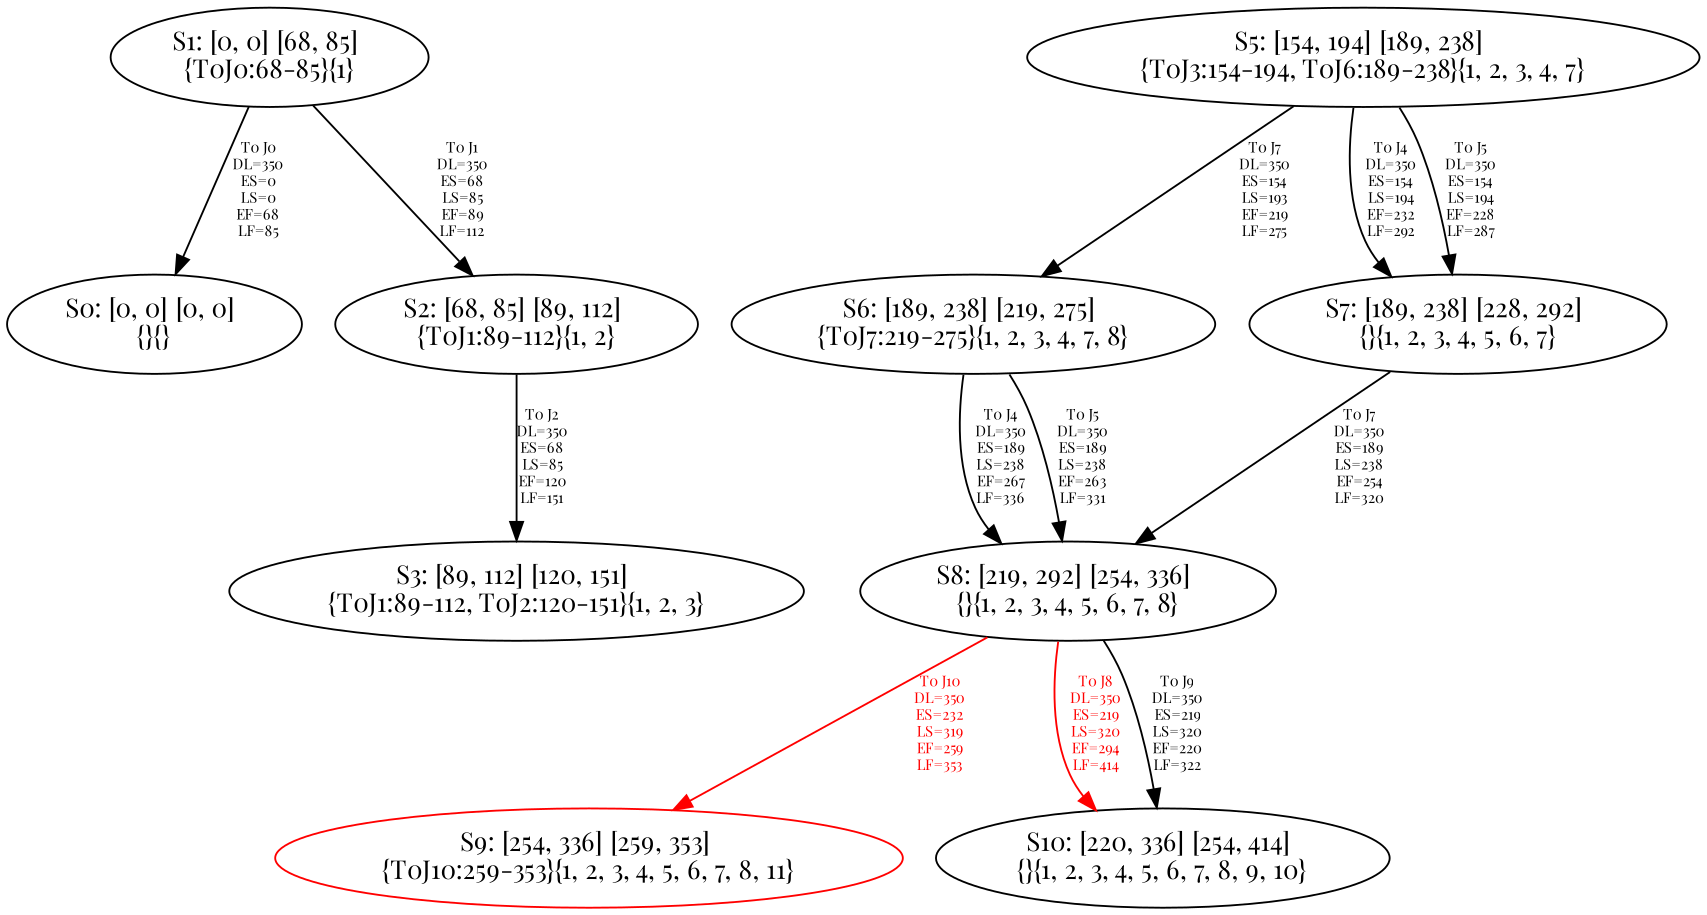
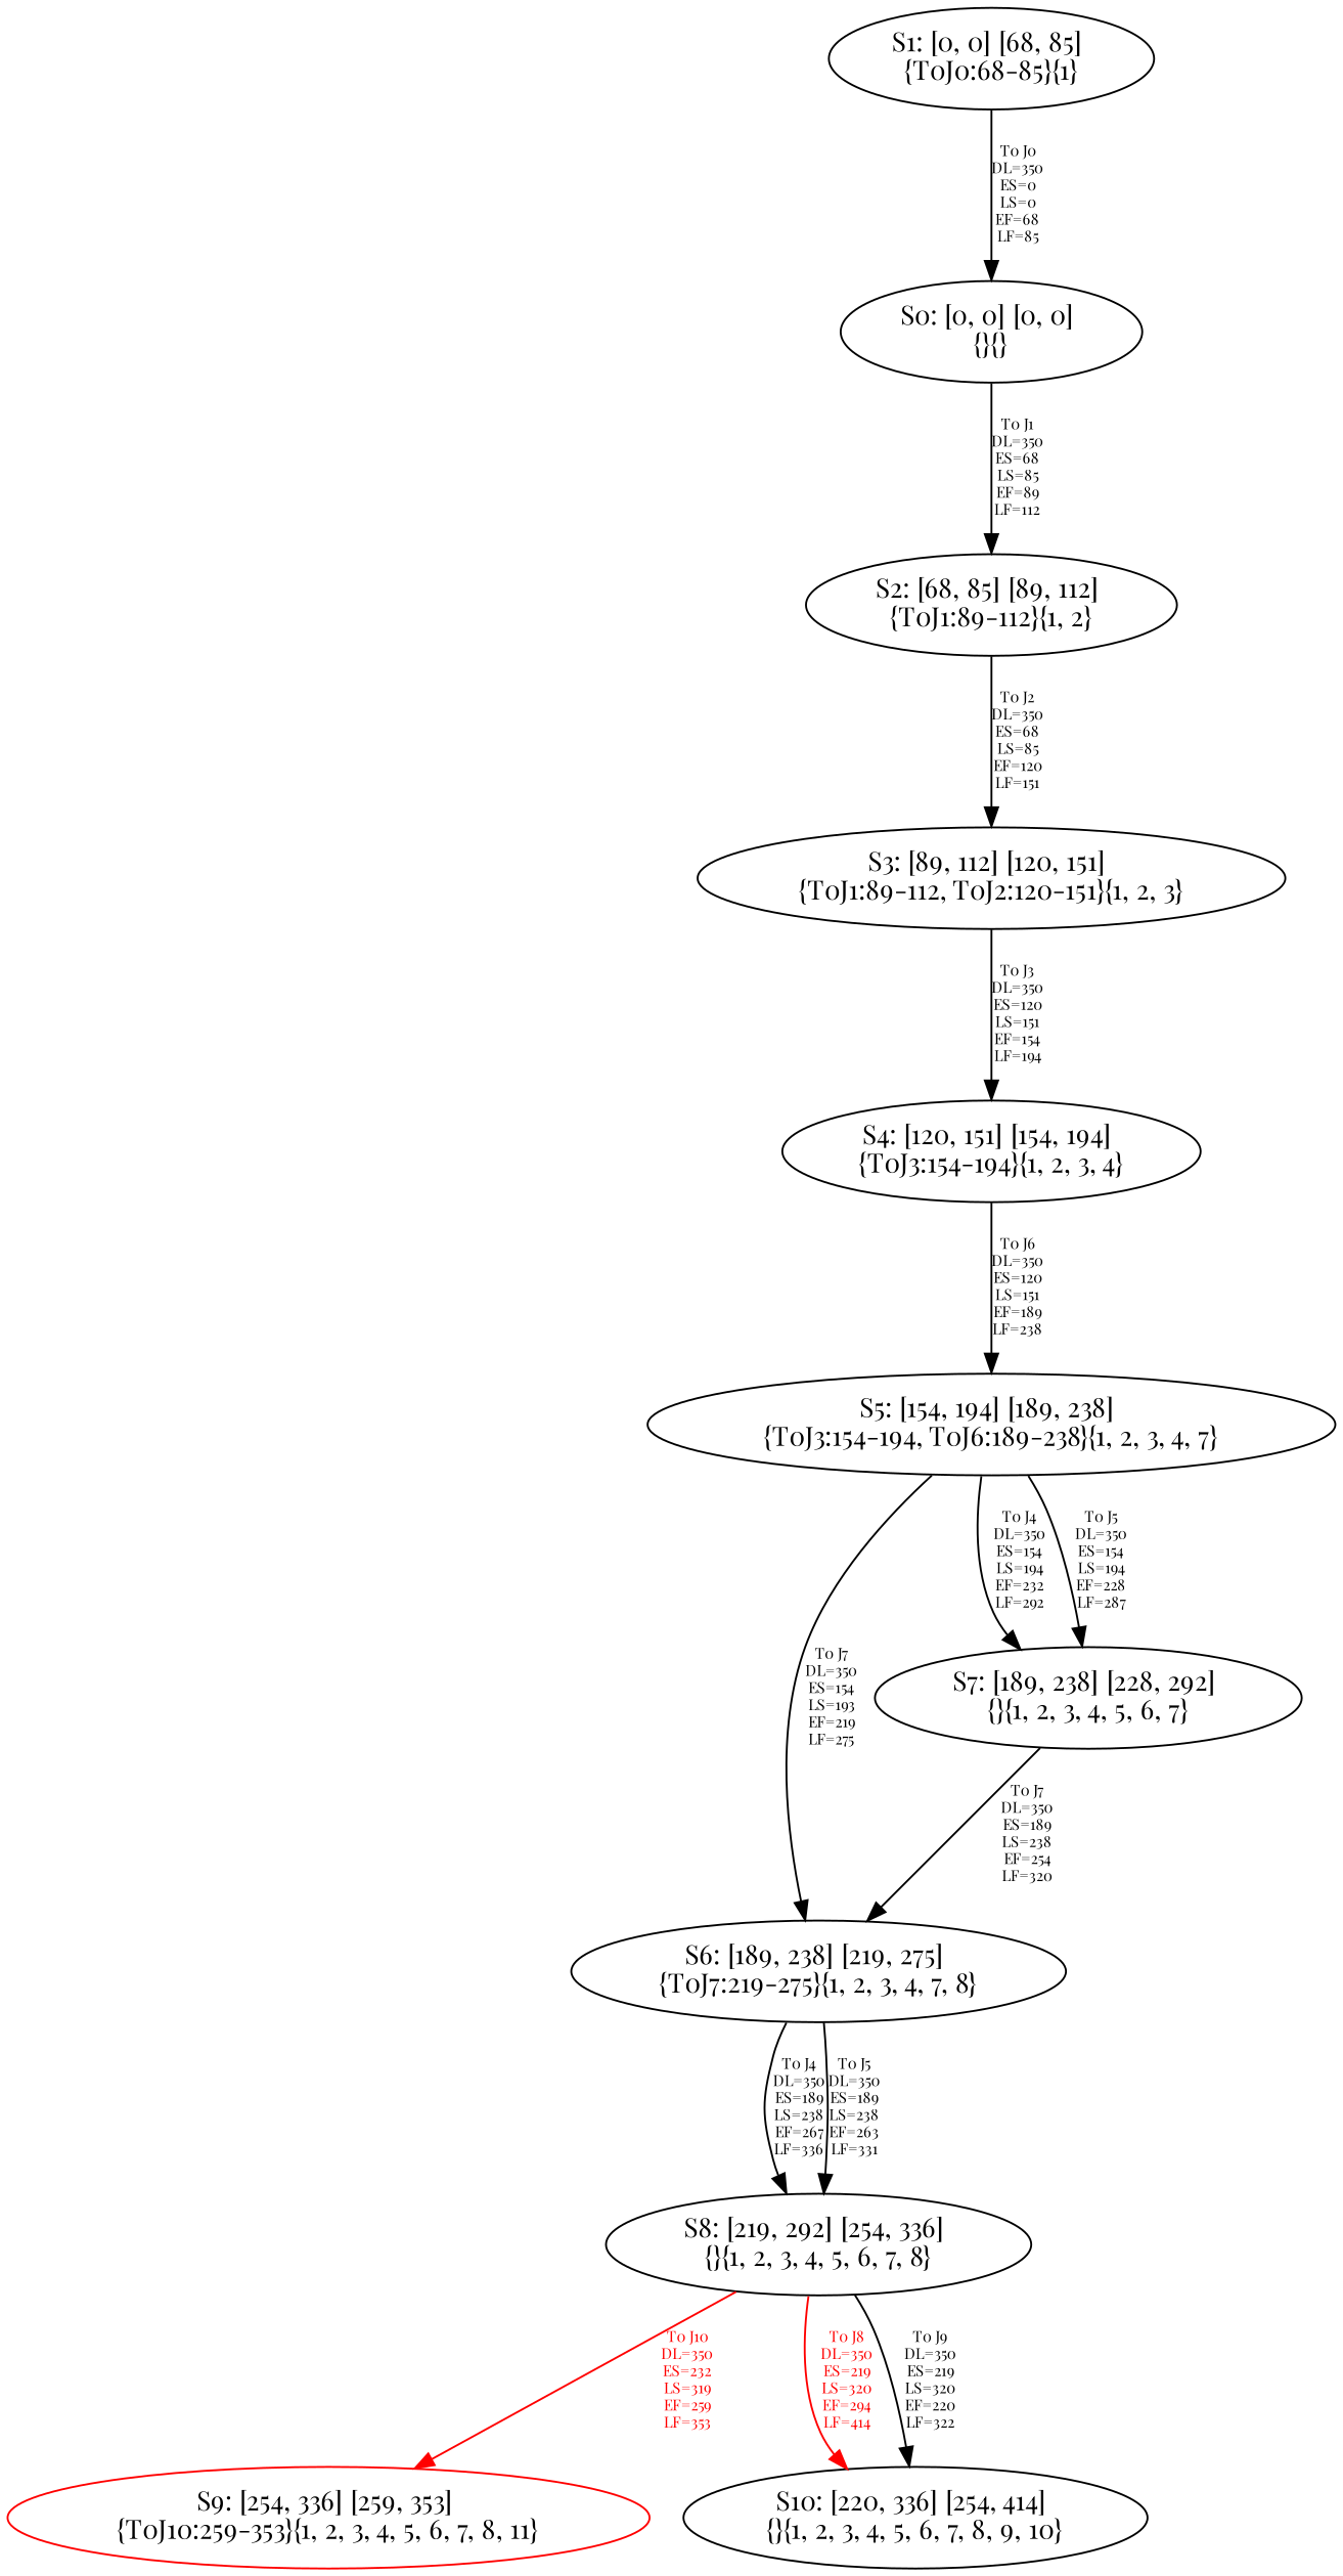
  digraph {
    fontname="Playfair Display"
    node [fontname="Playfair Display"]
    edge [fontname="Playfair Display" fontsize=8]
    n1 [label="S0: [0, 0] [0, 0] \n{}{}"]
    n2 [label="S1: [0, 0] [68, 85] \n{T0J0:68-85}{1}"]
    n3 [label="S2: [68, 85] [89, 112] \n{T0J1:89-112}{1, 2}"]
    n4 [label="S3: [89, 112] [120, 151] \n{T0J1:89-112, T0J2:120-151}{1, 2, 3}"]
+   n5 [label="S4: [120, 151] [154, 194] \n{T0J3:154-194}{1, 2, 3, 4}"]
    n6 [label="S5: [154, 194] [189, 238] \n{T0J3:154-194, T0J6:189-238}{1, 2, 3, 4, 7}"]
    n7 [label="S6: [189, 238] [219, 275] \n{T0J7:219-275}{1, 2, 3, 4, 7, 8}"]
    n8 [label="S7: [189, 238] [228, 292] \n{}{1, 2, 3, 4, 5, 6, 7}"]
    n9 [label="S8: [219, 292] [254, 336] \n{}{1, 2, 3, 4, 5, 6, 7, 8}"]
    n10 [color=Red label="S9: [254, 336] [259, 353] \n{T0J10:259-353}{1, 2, 3, 4, 5, 6, 7, 8, 11}"]
    n11 [color=black label="S10: [220, 336] [254, 414] \n{}{1, 2, 3, 4, 5, 6, 7, 8, 9, 10}"]
    n2 -> n1 [label="T0 J0\nDL=350\nES=0\nLS=0\nEF=68\nLF=85"]
-   n2 -> n3 [label="T0 J1\nDL=350\nES=68\nLS=85\nEF=89\nLF=112"]
+   n1 -> n3 [label="T0 J1\nDL=350\nES=68\nLS=85\nEF=89\nLF=112"]
    n3 -> n4 [label="T0 J2\nDL=350\nES=68\nLS=85\nEF=120\nLF=151"]
+   n4 -> n5 [label="T0 J3\nDL=350\nES=120\nLS=151\nEF=154\nLF=194"]
+   n5 -> n6 [label="T0 J6\nDL=350\nES=120\nLS=151\nEF=189\nLF=238"]
    n6 -> n7 [label="T0 J7\nDL=350\nES=154\nLS=193\nEF=219\nLF=275"]
    n6 -> n8 [label="T0 J4\nDL=350\nES=154\nLS=194\nEF=232\nLF=292"]
    n6 -> n8 [label="T0 J5\nDL=350\nES=154\nLS=194\nEF=228\nLF=287"]
    n7 -> n9 [label="T0 J4\nDL=350\nES=189\nLS=238\nEF=267\nLF=336"]
    n7 -> n9 [label="T0 J5\nDL=350\nES=189\nLS=238\nEF=263\nLF=331"]
-   n8 -> n9 [label="T0 J7\nDL=350\nES=189\nLS=238\nEF=254\nLF=320"]
+   n8 -> n7 [label="T0 J7\nDL=350\nES=189\nLS=238\nEF=254\nLF=320"]
    n9 -> n10 [color=Red fontcolor=Red label="T0 J10\nDL=350\nES=232\nLS=319\nEF=259\nLF=353"]
    n9 -> n11 [color=Red fontcolor=Red label="T0 J8\nDL=350\nES=219\nLS=320\nEF=294\nLF=414"]
    n9 -> n11 [label="T0 J9\nDL=350\nES=219\nLS=320\nEF=220\nLF=322"]
  }
